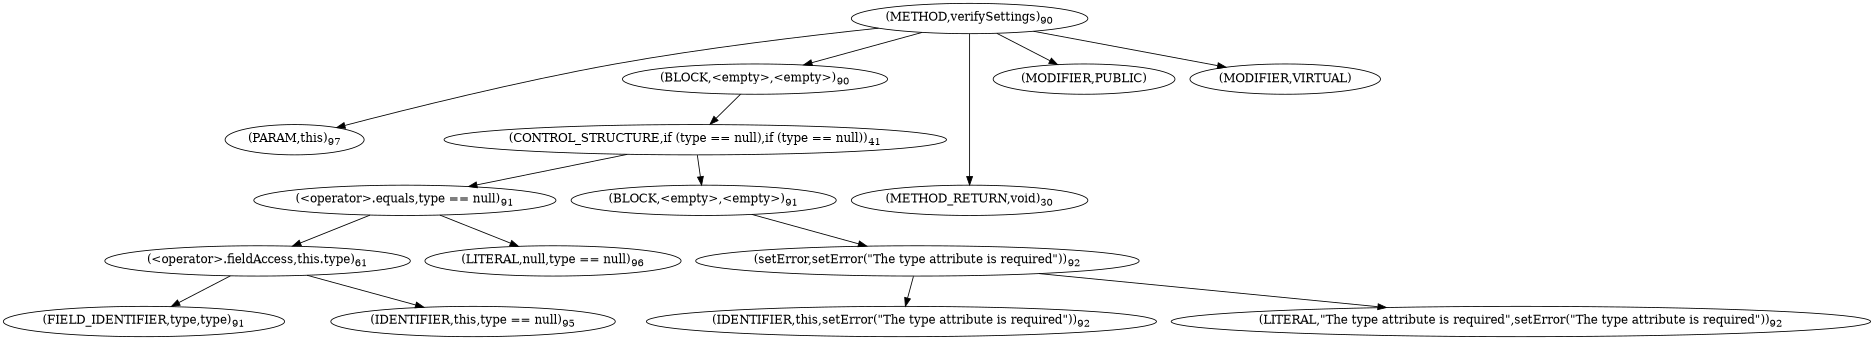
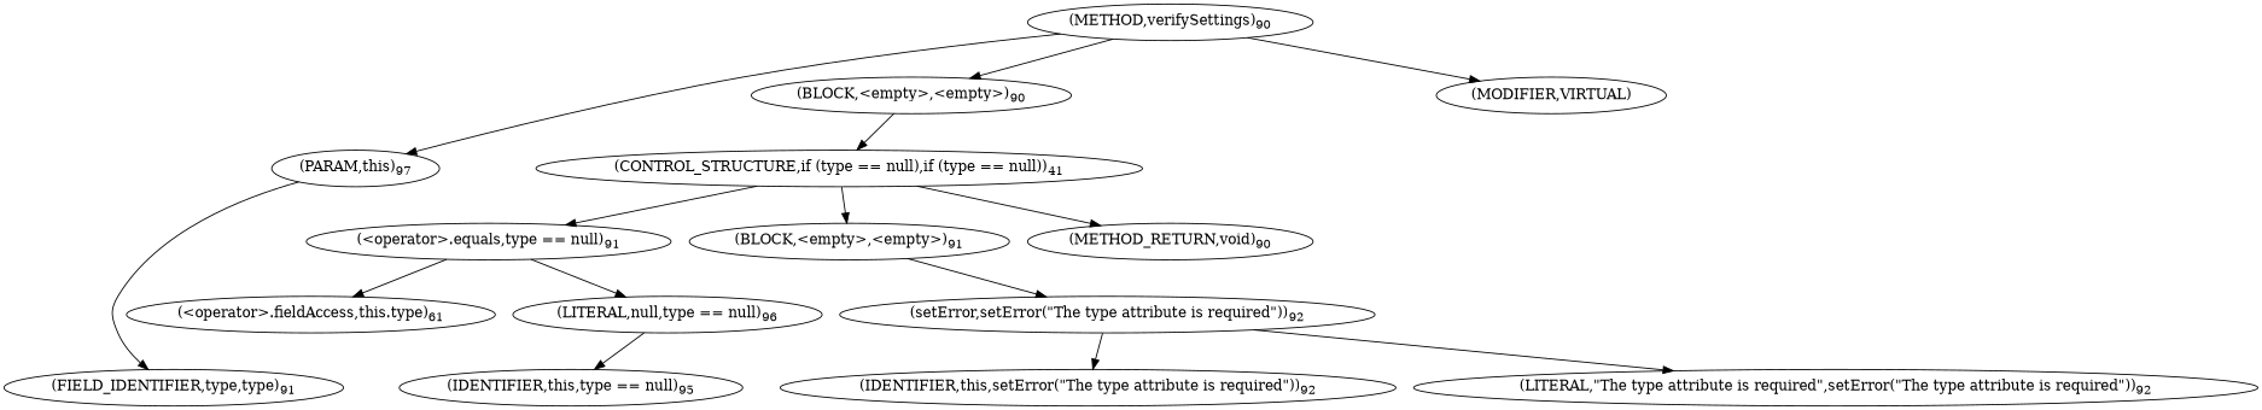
  digraph {
    n1 [label=<(METHOD,verifySettings)<SUB>90</SUB>>]
    n2 [label=<(PARAM,this)<SUB>97</SUB>>]
    n3 [label=<(BLOCK,&lt;empty&gt;,&lt;empty&gt;)<SUB>90</SUB>>]
-   n4 [label=<(MODIFIER,PUBLIC)>]
    n5 [label=<(MODIFIER,VIRTUAL)>]
-   n6 [label=<(METHOD_RETURN,void)<SUB>30</SUB>>]
+   n6 [label=<(METHOD_RETURN,void)<SUB>90</SUB>>]
    n7 [label=<(CONTROL_STRUCTURE,if (type == null),if (type == null))<SUB>41</SUB>>]
    n8 [label=<(&lt;operator&gt;.equals,type == null)<SUB>91</SUB>>]
    n9 [label=<(BLOCK,&lt;empty&gt;,&lt;empty&gt;)<SUB>91</SUB>>]
    n10 [label=<(&lt;operator&gt;.fieldAccess,this.type)<SUB>61</SUB>>]
    n11 [label=<(LITERAL,null,type == null)<SUB>96</SUB>>]
    n12 [label=<(setError,setError(&quot;The type attribute is required&quot;))<SUB>92</SUB>>]
    n13 [label=<(IDENTIFIER,this,type == null)<SUB>95</SUB>>]
    n14 [label=<(FIELD_IDENTIFIER,type,type)<SUB>91</SUB>>]
    n15 [label=<(IDENTIFIER,this,setError(&quot;The type attribute is required&quot;))<SUB>92</SUB>>]
    n16 [label=<(LITERAL,&quot;The type attribute is required&quot;,setError(&quot;The type attribute is required&quot;))<SUB>92</SUB>>]
    n1 -> n2
    n1 -> n3
-   n1 -> n4
    n1 -> n5
-   n1 -> n6
+   n7 -> n6
    n3 -> n7
    n7 -> n8
    n7 -> n9
    n8 -> n10
    n8 -> n11
    n9 -> n12
-   n10 -> n13
-   n10 -> n14
+   n11 -> n13
+   n2 -> n14
    n12 -> n15
    n12 -> n16
  }
